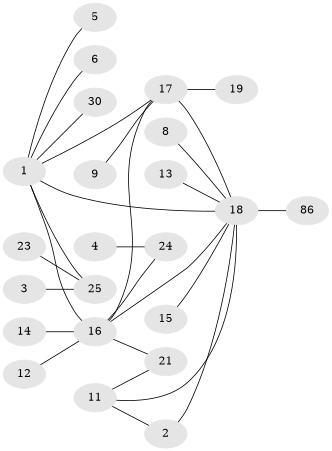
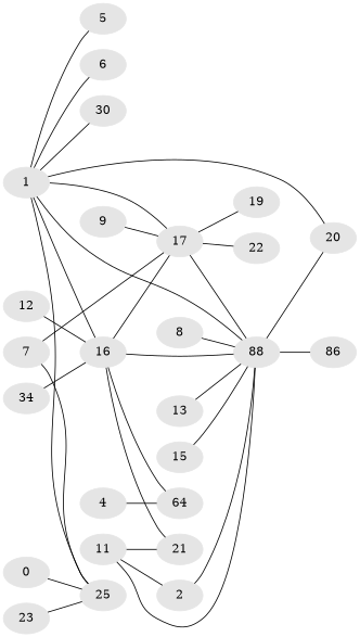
  graph {
    rankdir=LR
    node [color=gray90 style=filled]
    edge [weight=1.0]
    1
    5
    6
    n4 [label=30]
    16
    17
-   18
+   18 [label=88]
+   20
    25
    2
-   24
+   24 [label=64]
    21
    19
+   22
    n15 [label=86]
-   3
+   3 [label=0]
    4
+   7
    8
    9
    11
    12
    13
-   14
+   14 [label=34]
    15
    23
    1 -- 5
    1 -- 6
    1 -- n4
    1 -- 16 [weight=2.0]
    1 -- 17 [weight=2.0]
    1 -- 18 [weight=2.0]
+   1 -- 20
    1 -- 25
    16 -- 17
    16 -- 18
    16 -- 24
    16 -- 21
    17 -- 18
    17 -- 19
+   17 -- 22
+   18 -- 20
    18 -- n15
    2 -- 18
    3 -- 25
    4 -- 24
+   7 -- 17
+   7 -- 25
    8 -- 18
    9 -- 17
    11 -- 18
    11 -- 2
    11 -- 21
    12 -- 16
    13 -- 18
    14 -- 16
    15 -- 18
    23 -- 25
  }
